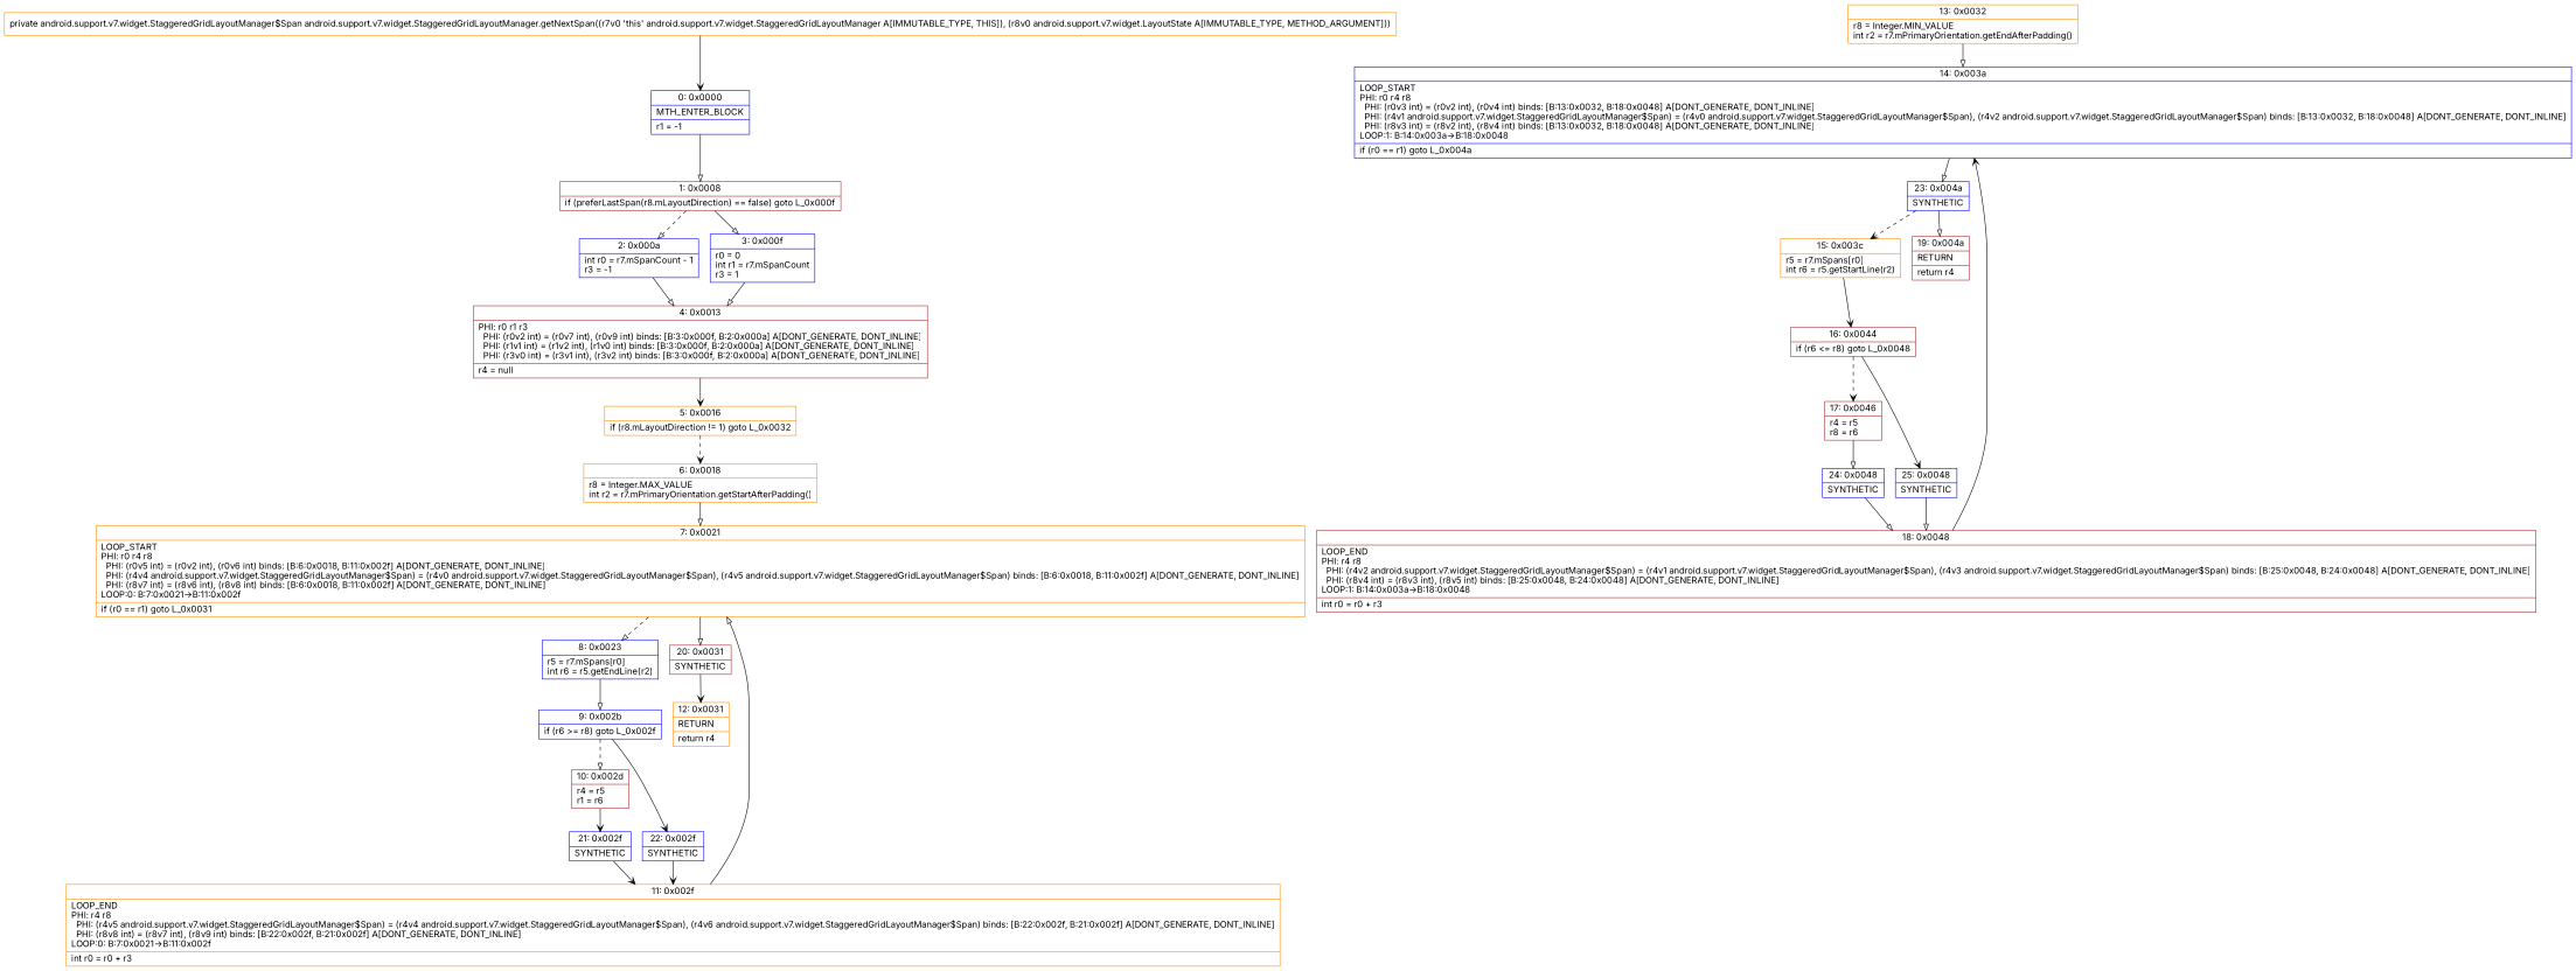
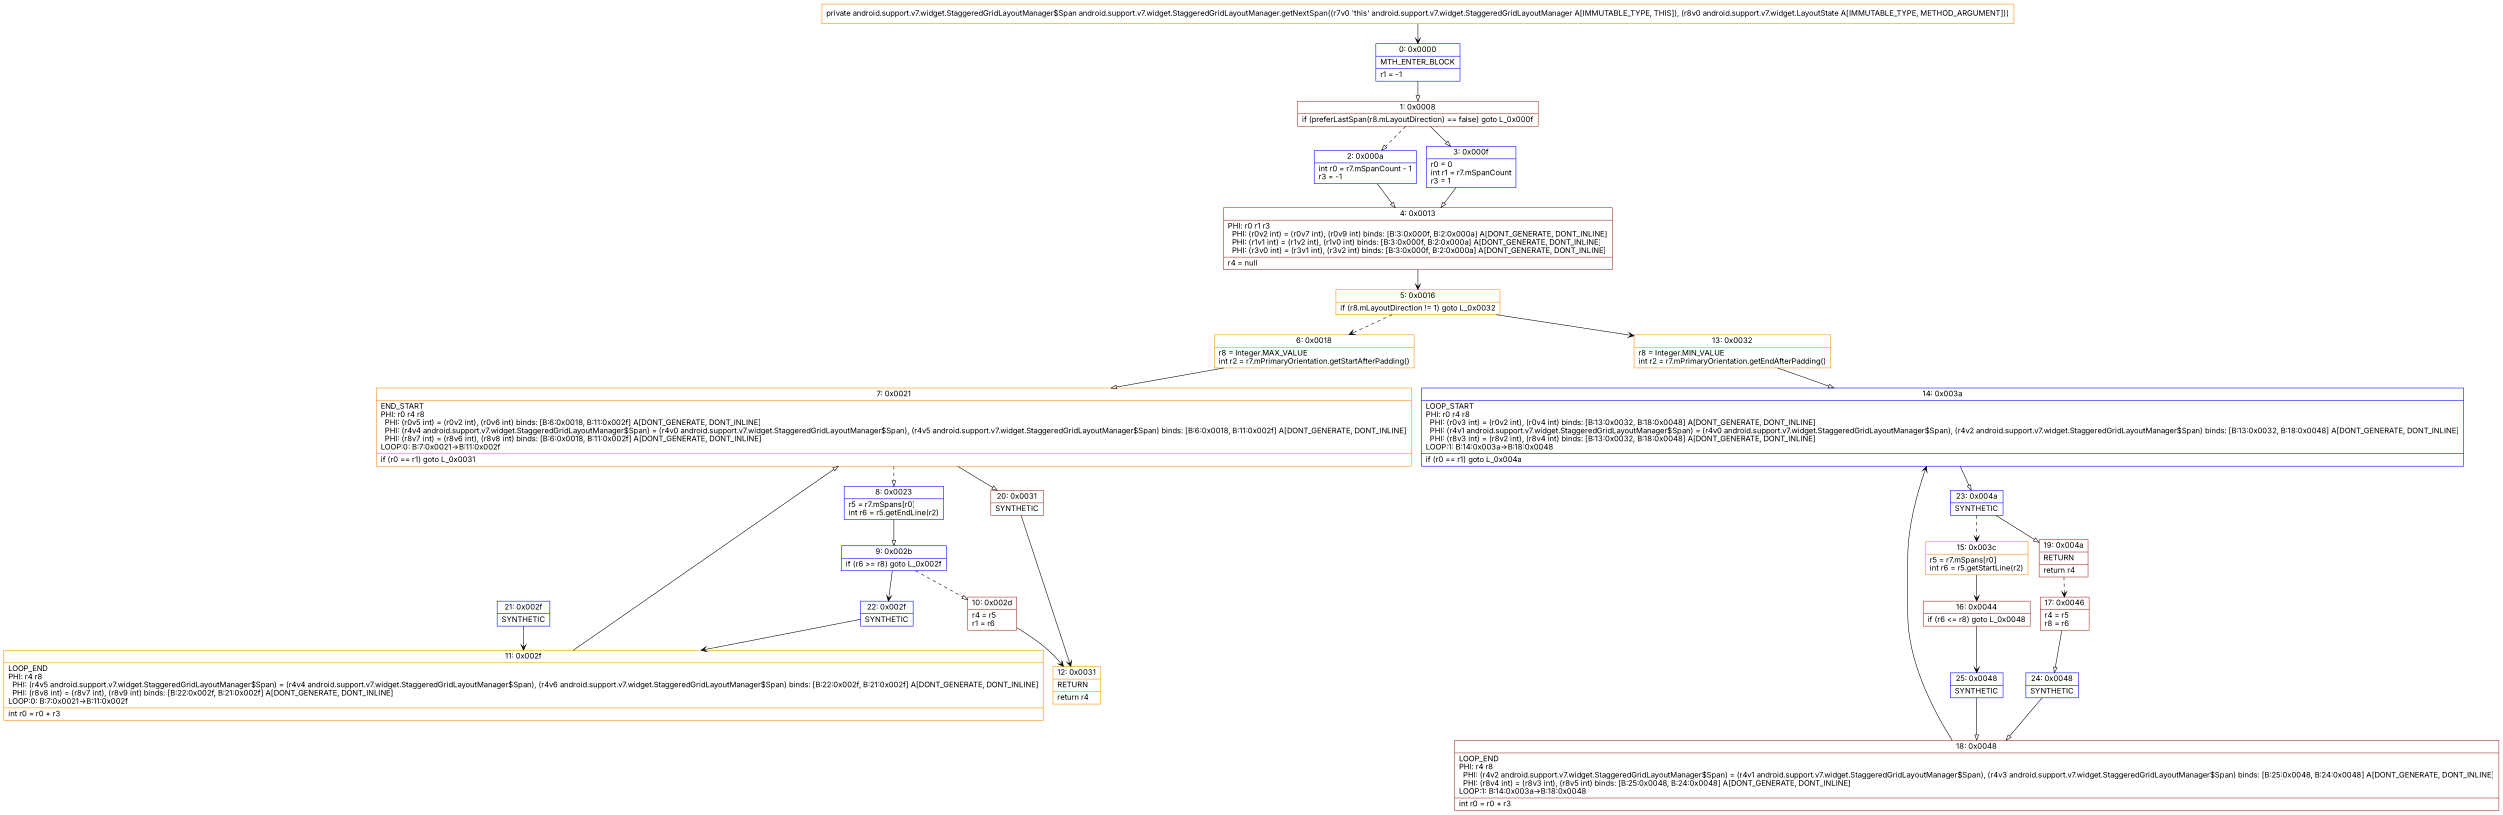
  digraph {
    fontname=Inter
    node [color=blue fontname=Inter shape=record]
    edge [arrowhead=onormal fontname=Inter]
    n1 [label="{0\:\ 0x0000|MTH_ENTER_BLOCK\l|r1 = \-1\l}"]
    n2 [color=brown label="{1\:\ 0x0008|if (preferLastSpan(r8.mLayoutDirection) == false) goto L_0x000f\l}"]
    n3 [label="{2\:\ 0x000a|int r0 = r7.mSpanCount \- 1\lr3 = \-1\l}"]
    n4 [label="{3\:\ 0x000f|r0 = 0\lint r1 = r7.mSpanCount\lr3 = 1\l}"]
    n5 [color=brown label="{4\:\ 0x0013|PHI: r0 r1 r3 \l  PHI: (r0v2 int) = (r0v7 int), (r0v9 int) binds: [B:3:0x000f, B:2:0x000a] A[DONT_GENERATE, DONT_INLINE]\l  PHI: (r1v1 int) = (r1v2 int), (r1v0 int) binds: [B:3:0x000f, B:2:0x000a] A[DONT_GENERATE, DONT_INLINE]\l  PHI: (r3v0 int) = (r3v1 int), (r3v2 int) binds: [B:3:0x000f, B:2:0x000a] A[DONT_GENERATE, DONT_INLINE]\l|r4 = null\l}"]
    n6 [color=darkorange label="{5\:\ 0x0016|if (r8.mLayoutDirection != 1) goto L_0x0032\l}"]
    n7 [color=darkorange label="{6\:\ 0x0018|r8 = Integer.MAX_VALUE\lint r2 = r7.mPrimaryOrientation.getStartAfterPadding()\l}"]
    n8 [color=darkorange label="{13\:\ 0x0032|r8 = Integer.MIN_VALUE\lint r2 = r7.mPrimaryOrientation.getEndAfterPadding()\l}"]
-   n9 [color=darkorange label="{7\:\ 0x0021|LOOP_START\lPHI: r0 r4 r8 \l  PHI: (r0v5 int) = (r0v2 int), (r0v6 int) binds: [B:6:0x0018, B:11:0x002f] A[DONT_GENERATE, DONT_INLINE]\l  PHI: (r4v4 android.support.v7.widget.StaggeredGridLayoutManager$Span) = (r4v0 android.support.v7.widget.StaggeredGridLayoutManager$Span), (r4v5 android.support.v7.widget.StaggeredGridLayoutManager$Span) binds: [B:6:0x0018, B:11:0x002f] A[DONT_GENERATE, DONT_INLINE]\l  PHI: (r8v7 int) = (r8v6 int), (r8v8 int) binds: [B:6:0x0018, B:11:0x002f] A[DONT_GENERATE, DONT_INLINE]\lLOOP:0: B:7:0x0021\-\>B:11:0x002f\l|if (r0 == r1) goto L_0x0031\l}"]
+   n9 [color=darkorange label="{7\:\ 0x0021|END_START\lPHI: r0 r4 r8 \l  PHI: (r0v5 int) = (r0v2 int), (r0v6 int) binds: [B:6:0x0018, B:11:0x002f] A[DONT_GENERATE, DONT_INLINE]\l  PHI: (r4v4 android.support.v7.widget.StaggeredGridLayoutManager$Span) = (r4v0 android.support.v7.widget.StaggeredGridLayoutManager$Span), (r4v5 android.support.v7.widget.StaggeredGridLayoutManager$Span) binds: [B:6:0x0018, B:11:0x002f] A[DONT_GENERATE, DONT_INLINE]\l  PHI: (r8v7 int) = (r8v6 int), (r8v8 int) binds: [B:6:0x0018, B:11:0x002f] A[DONT_GENERATE, DONT_INLINE]\lLOOP:0: B:7:0x0021\-\>B:11:0x002f\l|if (r0 == r1) goto L_0x0031\l}"]
    n10 [label="{14\:\ 0x003a|LOOP_START\lPHI: r0 r4 r8 \l  PHI: (r0v3 int) = (r0v2 int), (r0v4 int) binds: [B:13:0x0032, B:18:0x0048] A[DONT_GENERATE, DONT_INLINE]\l  PHI: (r4v1 android.support.v7.widget.StaggeredGridLayoutManager$Span) = (r4v0 android.support.v7.widget.StaggeredGridLayoutManager$Span), (r4v2 android.support.v7.widget.StaggeredGridLayoutManager$Span) binds: [B:13:0x0032, B:18:0x0048] A[DONT_GENERATE, DONT_INLINE]\l  PHI: (r8v3 int) = (r8v2 int), (r8v4 int) binds: [B:13:0x0032, B:18:0x0048] A[DONT_GENERATE, DONT_INLINE]\lLOOP:1: B:14:0x003a\-\>B:18:0x0048\l|if (r0 == r1) goto L_0x004a\l}"]
    n11 [label="{8\:\ 0x0023|r5 = r7.mSpans[r0]\lint r6 = r5.getEndLine(r2)\l}"]
    n12 [color=brown label="{20\:\ 0x0031|SYNTHETIC\l}"]
    n13 [label="{9\:\ 0x002b|if (r6 \>= r8) goto L_0x002f\l}"]
    n14 [color=darkorange label="{12\:\ 0x0031|RETURN\l|return r4\l}"]
    n15 [color=brown label="{10\:\ 0x002d|r4 = r5\lr1 = r6\l}"]
    n16 [label="{22\:\ 0x002f|SYNTHETIC\l}"]
    n17 [label="{21\:\ 0x002f|SYNTHETIC\l}"]
    n18 [color=darkorange label="{11\:\ 0x002f|LOOP_END\lPHI: r4 r8 \l  PHI: (r4v5 android.support.v7.widget.StaggeredGridLayoutManager$Span) = (r4v4 android.support.v7.widget.StaggeredGridLayoutManager$Span), (r4v6 android.support.v7.widget.StaggeredGridLayoutManager$Span) binds: [B:22:0x002f, B:21:0x002f] A[DONT_GENERATE, DONT_INLINE]\l  PHI: (r8v8 int) = (r8v7 int), (r8v9 int) binds: [B:22:0x002f, B:21:0x002f] A[DONT_GENERATE, DONT_INLINE]\lLOOP:0: B:7:0x0021\-\>B:11:0x002f\l|int r0 = r0 + r3\l}"]
    n19 [label="{23\:\ 0x004a|SYNTHETIC\l}"]
    n20 [color=darkorange label="{15\:\ 0x003c|r5 = r7.mSpans[r0]\lint r6 = r5.getStartLine(r2)\l}"]
    n21 [color=brown label="{16\:\ 0x0044|if (r6 \<= r8) goto L_0x0048\l}"]
    n22 [color=brown label="{19\:\ 0x004a|RETURN\l|return r4\l}"]
    n23 [color=brown label="{17\:\ 0x0046|r4 = r5\lr8 = r6\l}"]
    n24 [label="{25\:\ 0x0048|SYNTHETIC\l}"]
    n25 [label="{24\:\ 0x0048|SYNTHETIC\l}"]
    n26 [color=brown label="{18\:\ 0x0048|LOOP_END\lPHI: r4 r8 \l  PHI: (r4v2 android.support.v7.widget.StaggeredGridLayoutManager$Span) = (r4v1 android.support.v7.widget.StaggeredGridLayoutManager$Span), (r4v3 android.support.v7.widget.StaggeredGridLayoutManager$Span) binds: [B:25:0x0048, B:24:0x0048] A[DONT_GENERATE, DONT_INLINE]\l  PHI: (r8v4 int) = (r8v3 int), (r8v5 int) binds: [B:25:0x0048, B:24:0x0048] A[DONT_GENERATE, DONT_INLINE]\lLOOP:1: B:14:0x003a\-\>B:18:0x0048\l|int r0 = r0 + r3\l}"]
    n27 [color=darkorange label="{private android.support.v7.widget.StaggeredGridLayoutManager$Span android.support.v7.widget.StaggeredGridLayoutManager.getNextSpan((r7v0 'this' android.support.v7.widget.StaggeredGridLayoutManager A[IMMUTABLE_TYPE, THIS]), (r8v0 android.support.v7.widget.LayoutState A[IMMUTABLE_TYPE, METHOD_ARGUMENT])) }"]
    n1 -> n2
    n2 -> n3 [style=dashed]
    n2 -> n4
    n3 -> n5
    n4 -> n5
    n5 -> n6 [arrowhead=vee]
    n6 -> n7 [arrowhead=vee style=dashed]
+   n6 -> n8 [arrowhead=vee]
    n7 -> n9
    n8 -> n10
    n9 -> n11 [style=dashed]
    n9 -> n12
    n10 -> n19
    n11 -> n13
    n12 -> n14 [arrowhead=vee]
    n13 -> n15 [style=dashed]
    n13 -> n16 [arrowhead=vee]
-   n15 -> n17 [arrowhead=vee]
+   n15 -> n14 [arrowhead=vee]
    n16 -> n18 [arrowhead=vee]
    n17 -> n18 [arrowhead=vee]
    n18 -> n9
    n19 -> n20 [arrowhead=vee style=dashed]
    n19 -> n22
    n20 -> n21 [arrowhead=vee]
-   n21 -> n23 [arrowhead=vee style=dashed]
+   n22 -> n23 [arrowhead=vee style=dashed]
    n21 -> n24 [arrowhead=vee]
    n23 -> n25
    n24 -> n26
    n25 -> n26
    n26 -> n10 [arrowhead=vee]
    n27 -> n1 [arrowhead=vee]
  }
